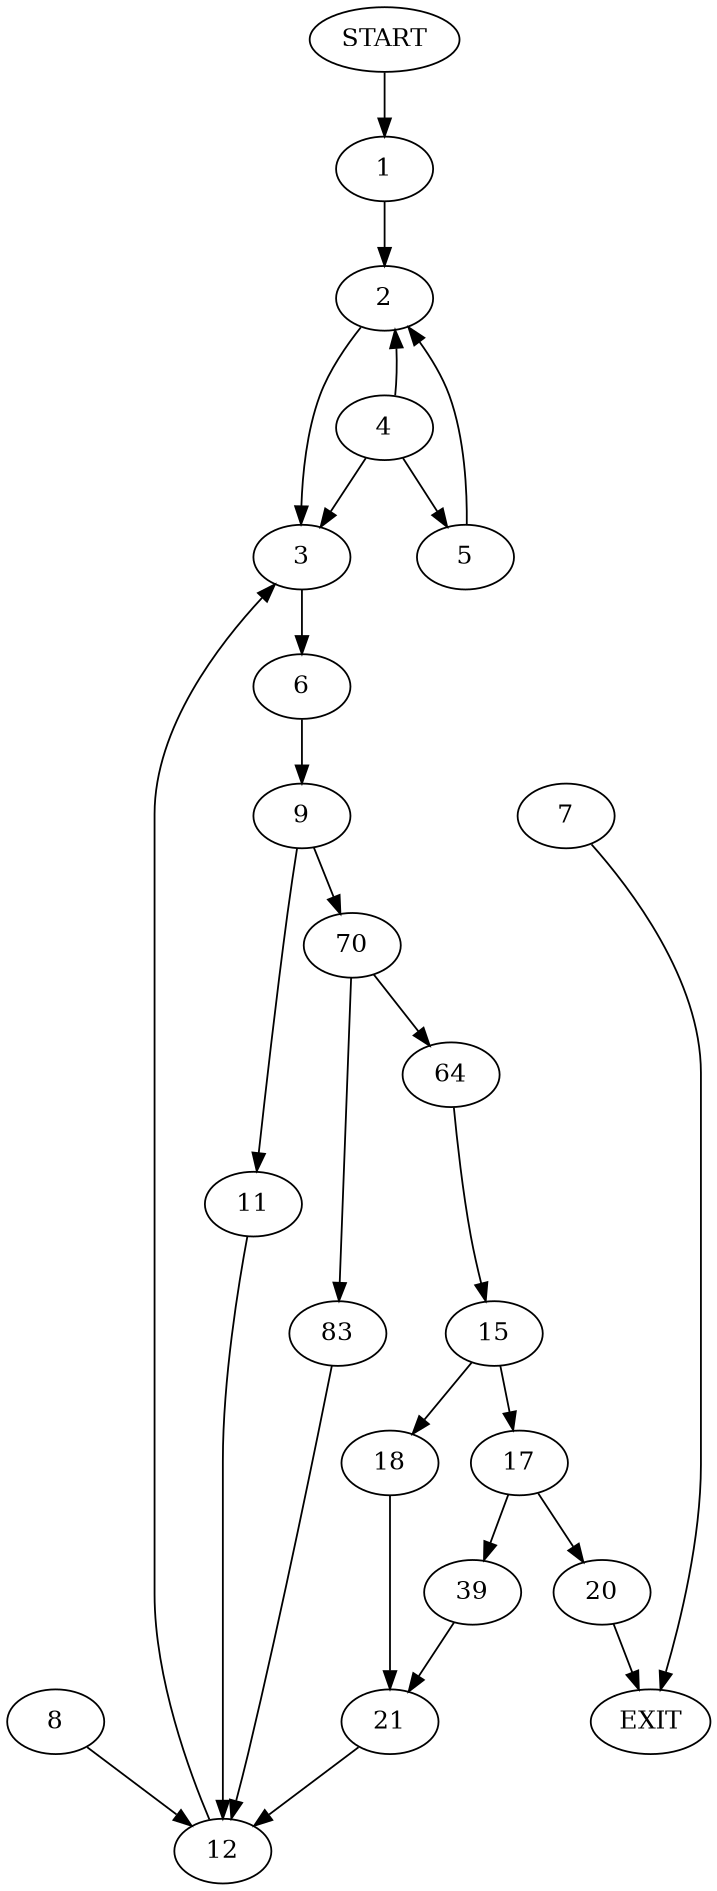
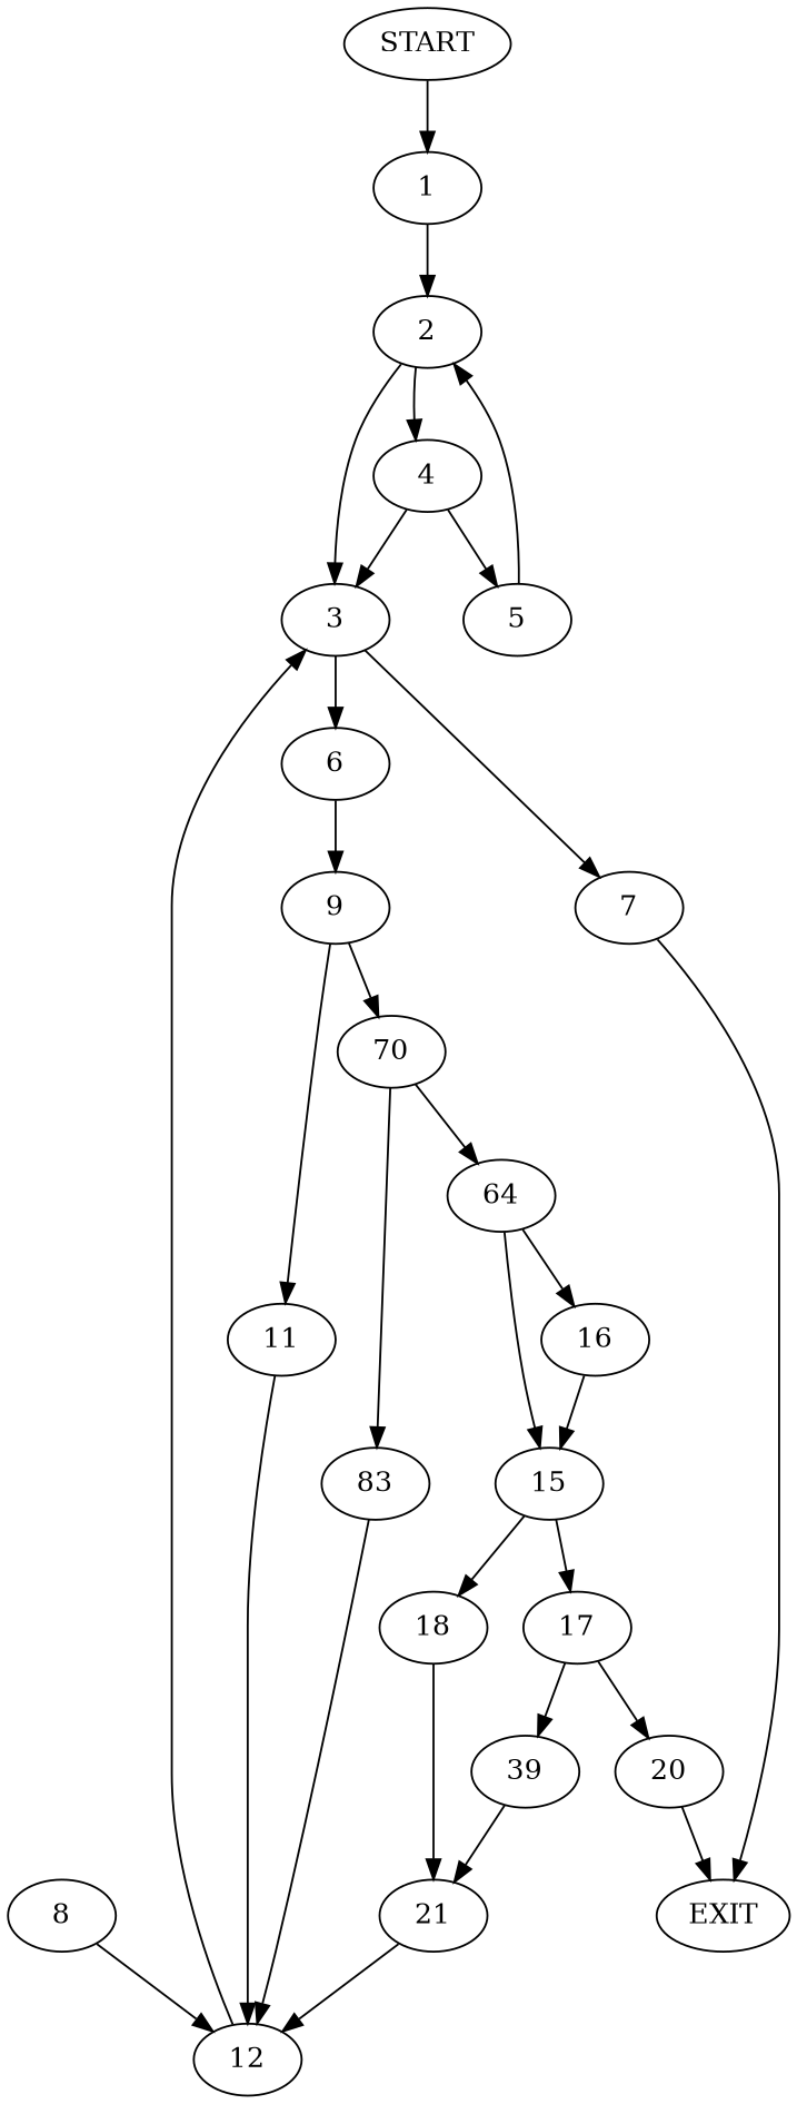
  digraph {
    n1 [label=START]
    1
    2
    n4 [label=EXIT]
    3
    4
    6
    7
    5
    9
    8
    12
    n13 [label=70]
    11
    n15 [label=83]
    n16 [label=64]
    15
+   16
    17
    18
    n21 [label=39]
    20
    21
    n1 -> 1
    1 -> 2
    2 -> 3
-   4 -> 2
+   2 -> 4
    3 -> 6
+   3 -> 7
    4 -> 3
    4 -> 5
    6 -> 9
    7 -> n4
    5 -> 2
    9 -> n13
    9 -> 11
    8 -> 12
    12 -> 3
    n13 -> n15
    n13 -> n16
    11 -> 12
    n15 -> 12
    n16 -> 15
+   n16 -> 16
    15 -> 17
    15 -> 18
+   16 -> 15
    17 -> n21
    17 -> 20
    18 -> 21
    n21 -> 21
    20 -> n4
    21 -> 12
  }
